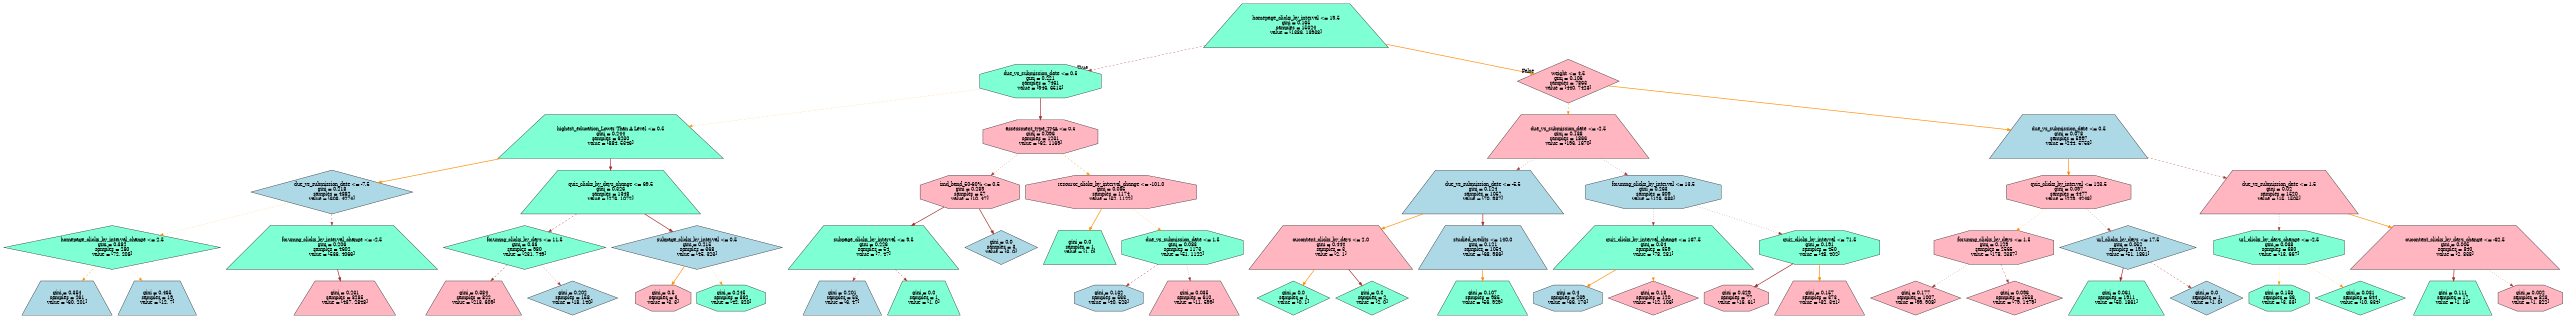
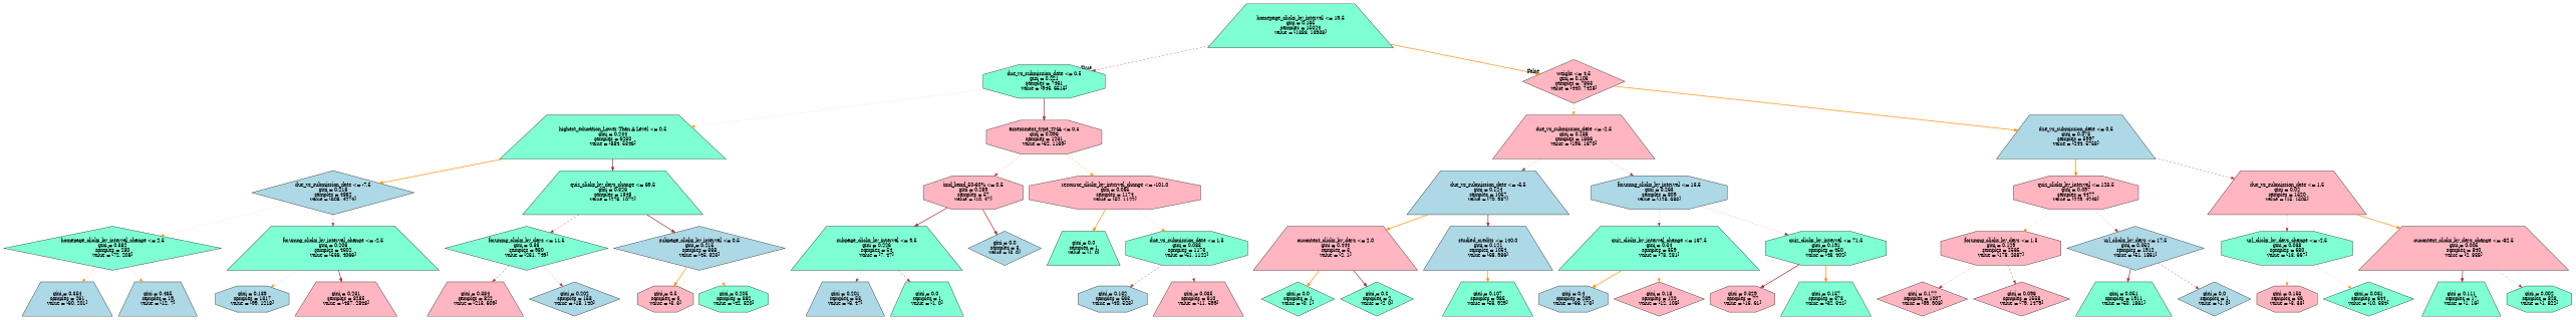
  digraph {
    node [color=black fillcolor=aquamarine shape=trapezium style=filled]
    edge [color=brown style=bold]
    n1 [label="homepage_clicks_by_interval <= 19.5\ngini = 0.165\nsamples = 15324\nvalue = [1386, 13938]"]
    n2 [label="due_vs_submission_date <= 0.5\ngini = 0.221\nsamples = 7461\nvalue = [946, 6515]" shape=octagon]
    n3 [fillcolor=lightpink label="weight <= 4.5\ngini = 0.106\nsamples = 7863\nvalue = [440, 7423]" shape=diamond]
    n4 [label="highest_education_Lower Than A Level <= 0.5\ngini = 0.244\nsamples = 6230\nvalue = [884, 5346]"]
    n5 [fillcolor=lightpink label="assessment_type_TMA <= 0.5\ngini = 0.096\nsamples = 1231\nvalue = [62, 1169]" shape=octagon]
    n6 [fillcolor=lightpink label="due_vs_submission_date <= -2.5\ngini = 0.188\nsamples = 1866\nvalue = [196, 1670]"]
    n7 [fillcolor=lightblue label="due_vs_submission_date <= 0.5\ngini = 0.078\nsamples = 5997\nvalue = [244, 5753]"]
    n8 [fillcolor=lightblue label="due_vs_submission_date <= -7.5\ngini = 0.218\nsamples = 4882\nvalue = [608, 4274]" shape=diamond]
    n9 [label="quiz_clicks_by_days_change <= 69.5\ngini = 0.326\nsamples = 1348\nvalue = [276, 1072]"]
    n10 [fillcolor=lightpink label="imd_band_50-60% <= 0.5\ngini = 0.289\nsamples = 57\nvalue = [10, 47]" shape=octagon]
    n11 [fillcolor=lightpink label="resource_clicks_by_interval_change <= -101.0\ngini = 0.085\nsamples = 1174\nvalue = [52, 1122]" shape=octagon]
    n12 [label="homepage_clicks_by_interval_change <= 2.5\ngini = 0.382\nsamples = 280\nvalue = [72, 208]" shape=diamond]
    n13 [label="forumng_clicks_by_interval_change <= -2.5\ngini = 0.206\nsamples = 4602\nvalue = [536, 4066]"]
    n14 [label="forumng_clicks_by_days <= 11.5\ngini = 0.36\nsamples = 980\nvalue = [231, 749]" shape=diamond]
    n15 [fillcolor=lightblue label="subpage_clicks_by_interval <= 0.5\ngini = 0.215\nsamples = 368\nvalue = [45, 323]" shape=diamond]
    n16 [fillcolor=lightblue label="gini = 0.354\nsamples = 261\nvalue = [60, 201]"]
    n17 [fillcolor=lightblue label="gini = 0.465\nsamples = 19\nvalue = [12, 7]"]
+   n18 [fillcolor=lightblue label="gini = 0.139\nsamples = 1317\nvalue = [99, 1218]" shape=octagon]
    n19 [fillcolor=lightpink label="gini = 0.231\nsamples = 3285\nvalue = [437, 2848]"]
    n20 [fillcolor=lightpink label="gini = 0.384\nsamples = 822\nvalue = [213, 609]"]
    n21 [fillcolor=lightblue label="gini = 0.202\nsamples = 158\nvalue = [18, 140]" shape=diamond]
    n22 [fillcolor=lightpink label="gini = 0.5\nsamples = 6\nvalue = [3, 3]" shape=octagon]
-   n23 [label="gini = 0.245\nsamples = 362\nvalue = [42, 320]" shape=octagon]
+   n23 [label="gini = 0.205\nsamples = 362\nvalue = [42, 320]" shape=octagon]
    n24 [label="subpage_clicks_by_interval <= 9.5\ngini = 0.226\nsamples = 54\nvalue = [7, 47]"]
    n25 [fillcolor=lightblue label="gini = 0.0\nsamples = 3\nvalue = [3, 0]" shape=diamond]
    n26 [label="gini = 0.0\nsamples = 1\nvalue = [1, 0]"]
    n27 [label="due_vs_submission_date <= 1.5\ngini = 0.083\nsamples = 1173\nvalue = [51, 1122]" shape=octagon]
    n28 [fillcolor=lightblue label="gini = 0.201\nsamples = 53\nvalue = [6, 47]"]
    n29 [label="gini = 0.0\nsamples = 1\nvalue = [1, 0]"]
    n30 [fillcolor=lightblue label="gini = 0.132\nsamples = 563\nvalue = [40, 523]" shape=octagon]
    n31 [fillcolor=lightpink label="gini = 0.035\nsamples = 610\nvalue = [11, 599]"]
    n32 [fillcolor=lightblue label="due_vs_submission_date <= -5.5\ngini = 0.124\nsamples = 1057\nvalue = [70, 987]"]
    n33 [fillcolor=lightblue label="forumng_clicks_by_interval <= 13.5\ngini = 0.263\nsamples = 809\nvalue = [126, 683]" shape=octagon]
    n34 [fillcolor=lightpink label="quiz_clicks_by_interval <= 123.5\ngini = 0.097\nsamples = 4477\nvalue = [229, 4248]" shape=octagon]
    n35 [fillcolor=lightpink label="due_vs_submission_date <= 1.5\ngini = 0.02\nsamples = 1520\nvalue = [15, 1505]"]
    n36 [fillcolor=lightpink label="oucontent_clicks_by_days <= 2.0\ngini = 0.444\nsamples = 3\nvalue = [2, 1]"]
    n37 [fillcolor=lightblue label="studied_credits <= 140.0\ngini = 0.121\nsamples = 1054\nvalue = [68, 986]"]
    n38 [label="quiz_clicks_by_interval_change <= 167.5\ngini = 0.34\nsamples = 359\nvalue = [78, 281]"]
    n39 [label="quiz_clicks_by_interval <= 71.5\ngini = 0.191\nsamples = 450\nvalue = [48, 402]" shape=octagon]
    n40 [label="gini = 0.0\nsamples = 1\nvalue = [0, 1]" shape=diamond]
    n41 [label="gini = 0.0\nsamples = 2\nvalue = [2, 0]" shape=diamond]
    n42 [label="gini = 0.107\nsamples = 985\nvalue = [56, 929]"]
    n43 [fillcolor=lightblue label="gini = 0.4\nsamples = 239\nvalue = [66, 173]" shape=octagon]
    n44 [fillcolor=lightpink label="gini = 0.18\nsamples = 120\nvalue = [12, 108]" shape=diamond]
    n45 [fillcolor=lightpink label="gini = 0.329\nsamples = 77\nvalue = [16, 61]" shape=octagon]
-   n46 [fillcolor=lightpink label="gini = 0.157\nsamples = 373\nvalue = [32, 341]"]
+   n46 [label="gini = 0.157\nsamples = 373\nvalue = [32, 341]"]
    n47 [fillcolor=lightpink label="forumng_clicks_by_days <= 1.5\ngini = 0.129\nsamples = 2565\nvalue = [178, 2387]" shape=octagon]
    n48 [fillcolor=lightblue label="url_clicks_by_days <= 17.5\ngini = 0.052\nsamples = 1912\nvalue = [51, 1861]" shape=diamond]
    n49 [label="url_clicks_by_days_change <= -2.5\ngini = 0.038\nsamples = 680\nvalue = [13, 667]" shape=octagon]
    n50 [fillcolor=lightpink label="oucontent_clicks_by_days_change <= -62.5\ngini = 0.005\nsamples = 840\nvalue = [2, 838]"]
    n51 [fillcolor=lightpink label="gini = 0.177\nsamples = 1007\nvalue = [99, 908]" shape=diamond]
    n52 [fillcolor=lightpink label="gini = 0.096\nsamples = 1558\nvalue = [79, 1479]" shape=diamond]
-   n53 [label="gini = 0.061\nsamples = 1911\nvalue = [50, 1861]"]
+   n53 [label="gini = 0.051\nsamples = 1911\nvalue = [50, 1861]"]
    n54 [fillcolor=lightblue label="gini = 0.0\nsamples = 1\nvalue = [1, 0]" shape=diamond]
-   n55 [label="gini = 0.153\nsamples = 36\nvalue = [3, 33]" shape=octagon]
+   n55 [fillcolor=lightpink label="gini = 0.153\nsamples = 36\nvalue = [3, 33]" shape=octagon]
    n56 [label="gini = 0.031\nsamples = 644\nvalue = [10, 634]" shape=diamond]
    n57 [label="gini = 0.111\nsamples = 17\nvalue = [1, 16]"]
-   n58 [fillcolor=lightpink label="gini = 0.002\nsamples = 823\nvalue = [1, 822]" shape=octagon]
+   n58 [label="gini = 0.002\nsamples = 823\nvalue = [1, 822]" shape=octagon]
    n1 -> n2 [headlabel=True labelangle=45 labeldistance=2.5 style=dashed]
    n1 -> n3 [color=darkorange headlabel=False labelangle=-45 labeldistance=2.5]
    n2 -> n4 [color=darkorange style=dotted]
    n2 -> n5
    n3 -> n6 [color=darkorange style=dashed]
    n3 -> n7 [color=darkorange]
    n4 -> n8 [color=darkorange]
    n4 -> n9
    n5 -> n10 [style=dotted]
    n5 -> n11 [color=darkorange style=dashed]
    n6 -> n32 [style=dotted]
    n6 -> n33 [style=dotted]
    n7 -> n34 [color=darkorange]
    n7 -> n35 [style=dashed]
    n8 -> n12 [color=darkorange style=dotted]
    n8 -> n13 [style=dashed]
    n9 -> n14 [style=dashed]
    n9 -> n15
    n10 -> n24
    n10 -> n25
    n11 -> n26 [color=darkorange]
    n11 -> n27 [color=darkorange style=dotted]
    n12 -> n16 [color=darkorange style=dashed]
    n12 -> n17 [color=darkorange style=dotted]
+   n13 -> n18 [color=darkorange style=dotted]
    n13 -> n19
    n14 -> n20 [style=dashed]
    n14 -> n21 [style=dotted]
    n15 -> n22 [color=darkorange]
    n15 -> n23 [color=darkorange style=dotted]
    n24 -> n28 [style=dotted]
    n24 -> n29 [style=dashed]
    n27 -> n30 [style=dashed]
    n27 -> n31 [style=dotted]
    n32 -> n36 [color=darkorange]
    n32 -> n37
    n33 -> n38 [style=dotted]
    n33 -> n39 [style=dotted]
    n34 -> n47 [color=darkorange style=dotted]
    n34 -> n48 [style=dotted]
    n35 -> n49 [style=dotted]
    n35 -> n50 [color=darkorange]
    n36 -> n40 [color=darkorange]
    n36 -> n41
    n37 -> n42 [color=darkorange]
    n38 -> n43 [color=darkorange]
    n38 -> n44 [color=darkorange style=dotted]
    n39 -> n45
    n39 -> n46 [color=darkorange]
    n47 -> n51 [style=dotted]
    n47 -> n52 [style=dashed]
    n48 -> n53
    n48 -> n54 [style=dashed]
    n49 -> n55 [color=darkorange style=dotted]
    n49 -> n56 [color=darkorange style=dotted]
    n50 -> n57
    n50 -> n58 [style=dotted]
  }
